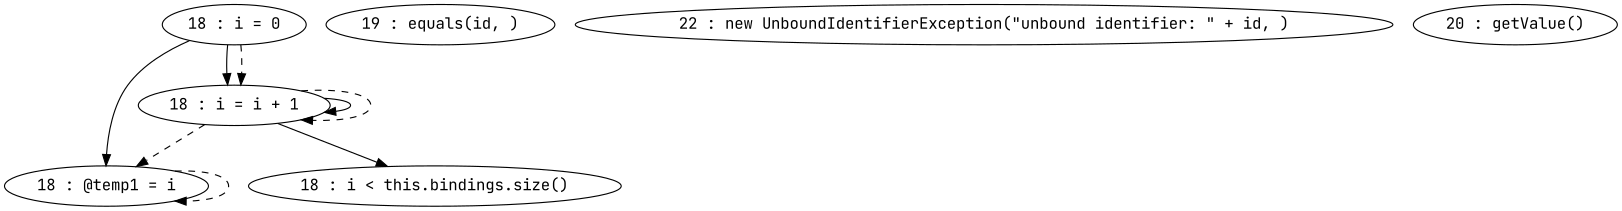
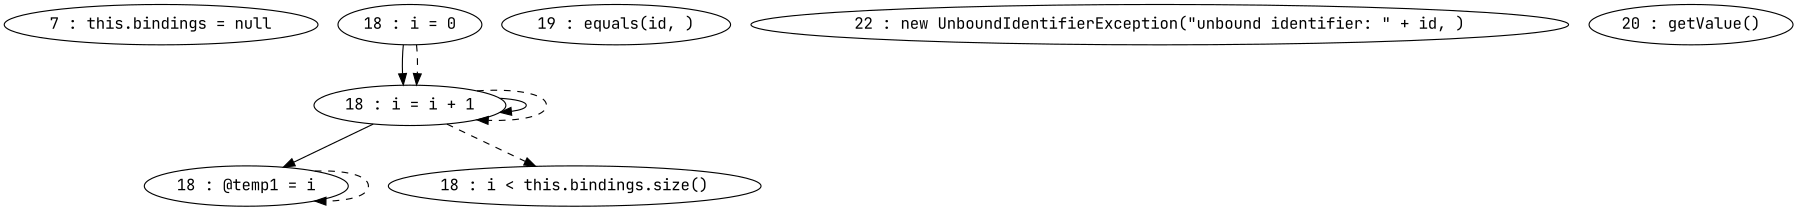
  digraph {
    fontname="JetBrains Mono"
    node [fontname="JetBrains Mono"]
    edge [fontname="JetBrains Mono"]
+   "7 : this.bindings = null"
    "18 : i = 0"
    "18 : @temp1 = i"
    "18 : i = i + 1"
    "18 : i < this.bindings.size()"
    "19 : equals(id, )"
    "22 : new UnboundIdentifierException(\"unbound identifier: \" + id, )"
    "20 : getValue()"
-   "18 : i = 0" -> "18 : @temp1 = i"
    "18 : i = 0" -> "18 : i = i + 1"
    "18 : i = 0" -> "18 : i = i + 1" [style=dashed]
    "18 : @temp1 = i" -> "18 : @temp1 = i" [style=dashed]
-   "18 : i = i + 1" -> "18 : @temp1 = i" [style=dashed]
+   "18 : i = i + 1" -> "18 : @temp1 = i"
    "18 : i = i + 1" -> "18 : i = i + 1"
    "18 : i = i + 1" -> "18 : i = i + 1" [style=dashed]
-   "18 : i = i + 1" -> "18 : i < this.bindings.size()"
+   "18 : i = i + 1" -> "18 : i < this.bindings.size()" [style=dashed]
  }
